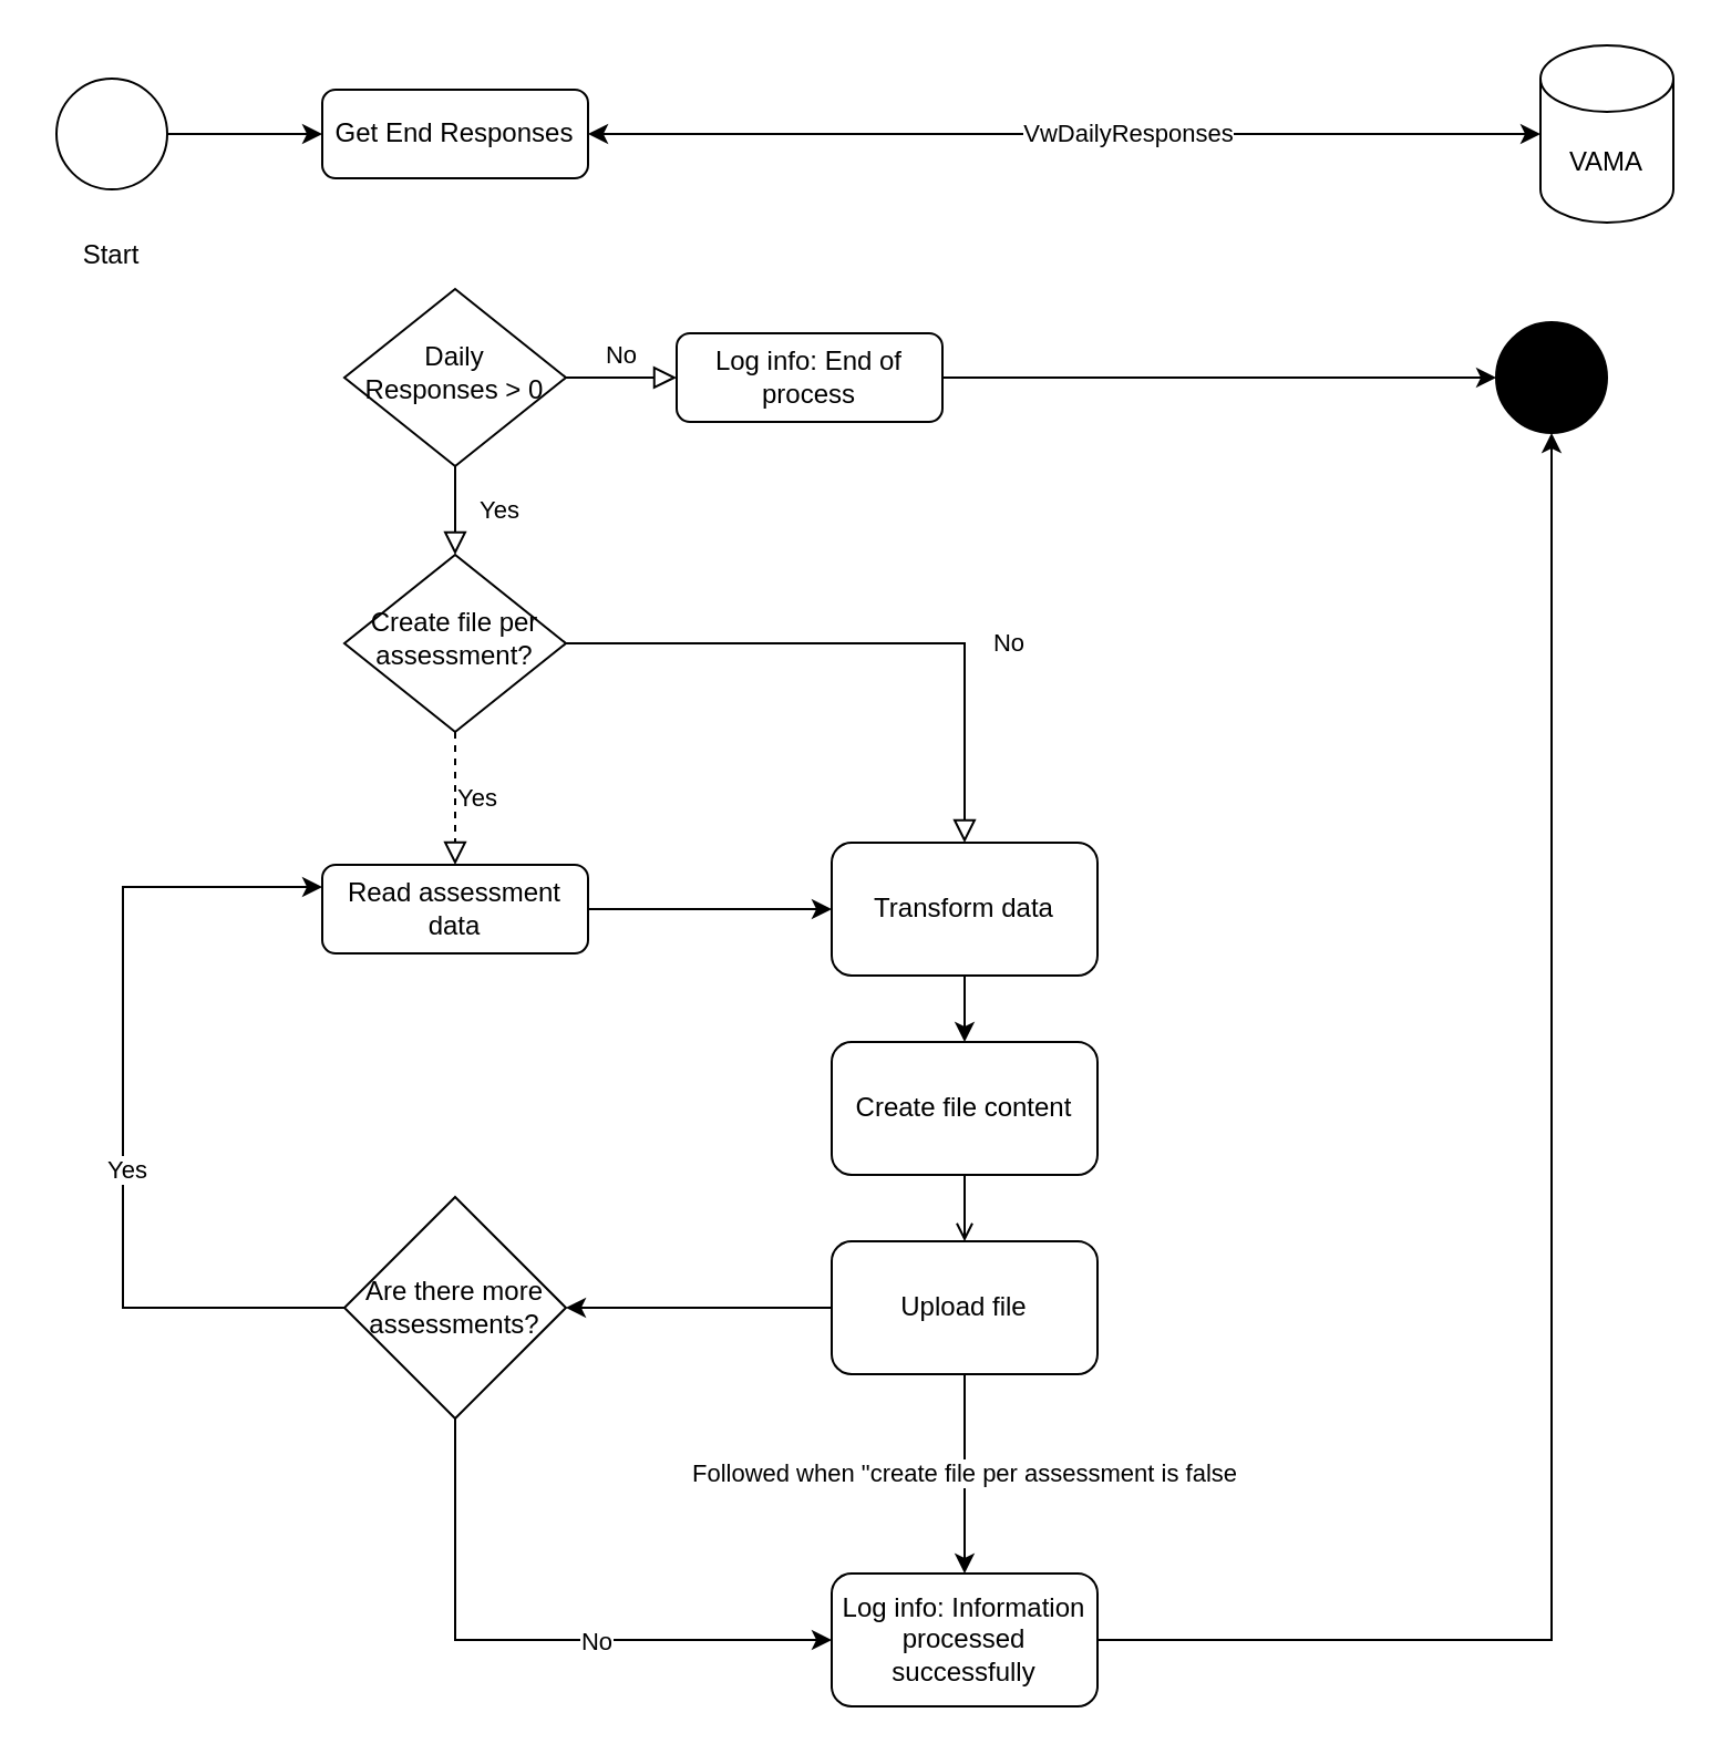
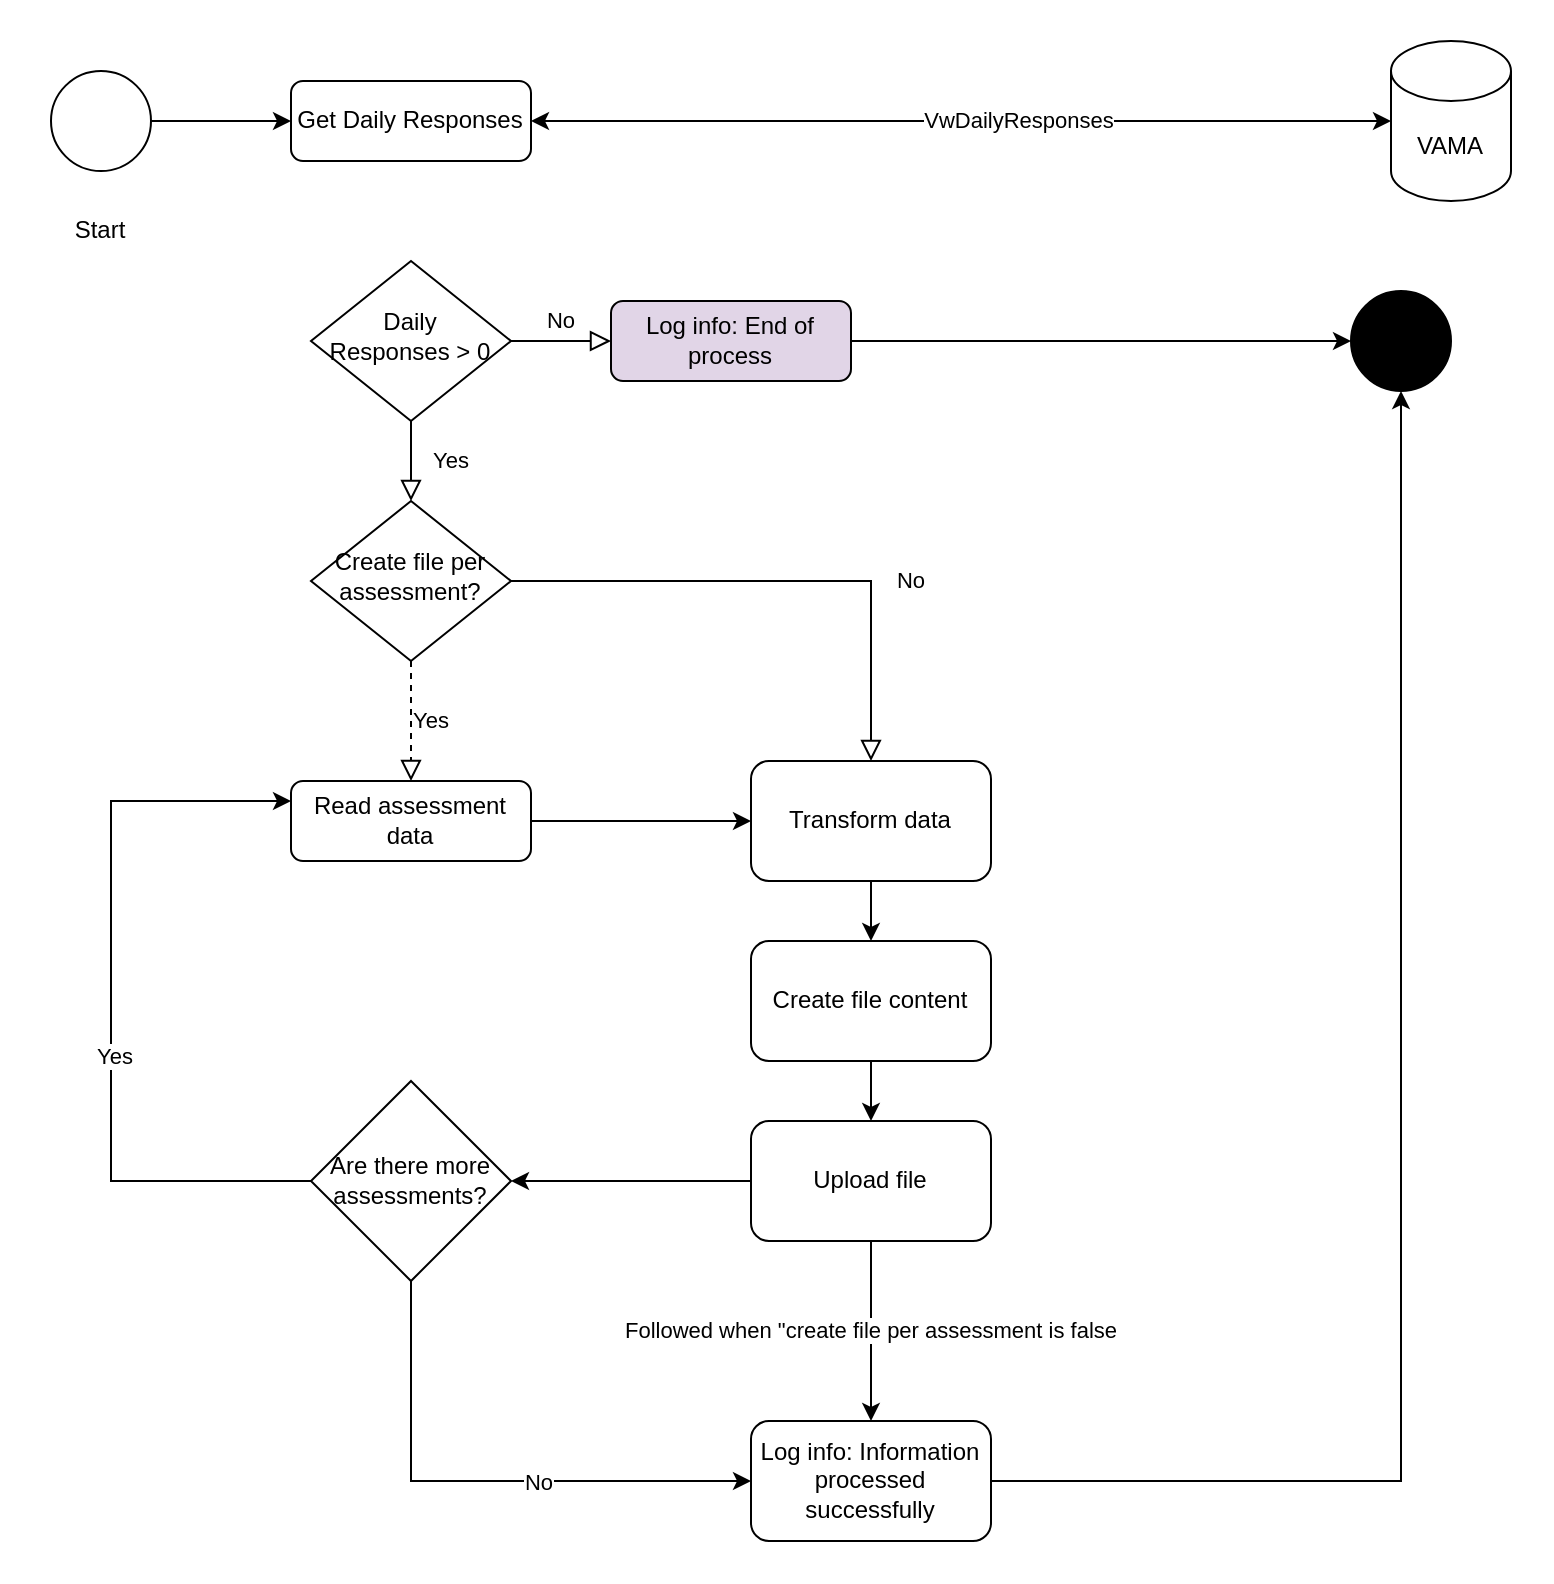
  <mxCell id="0" />
  <mxCell id="1" parent="0" />
- <mxCell id="2" value="Get End Responses" style="rounded=1;whiteSpace=wrap;html=1;fontSize=12;glass=0;strokeWidth=1;shadow=0;" parent="1" vertex="1"><mxGeometry x="145" y="40" width="120" height="40" as="geometry" /></mxCell>
+ <mxCell id="2" value="Get Daily Responses" style="rounded=1;whiteSpace=wrap;html=1;fontSize=12;glass=0;strokeWidth=1;shadow=0;" parent="1" vertex="1"><mxGeometry x="145" y="40" width="120" height="40" as="geometry" /></mxCell>
  <mxCell id="3" value="Yes" style="rounded=0;html=1;jettySize=auto;orthogonalLoop=1;fontSize=11;endArrow=block;endFill=0;endSize=8;strokeWidth=1;shadow=0;labelBackgroundColor=none;edgeStyle=orthogonalEdgeStyle;" parent="1" source="5" target="10" edge="1"><mxGeometry y="20" relative="1" as="geometry"><mxPoint as="offset" /></mxGeometry></mxCell>
  <mxCell id="4" value="No" style="edgeStyle=orthogonalEdgeStyle;rounded=0;html=1;jettySize=auto;orthogonalLoop=1;fontSize=11;endArrow=block;endFill=0;endSize=8;strokeWidth=1;shadow=0;labelBackgroundColor=none;" parent="1" source="5" target="7" edge="1"><mxGeometry y="10" relative="1" as="geometry"><mxPoint as="offset" /></mxGeometry></mxCell>
  <mxCell id="5" value="Daily Responses &amp;gt; 0" style="rhombus;whiteSpace=wrap;html=1;shadow=0;fontFamily=Helvetica;fontSize=12;align=center;strokeWidth=1;spacing=6;spacingTop=-4;" parent="1" vertex="1"><mxGeometry x="155" y="130" width="100" height="80" as="geometry" /></mxCell>
  <mxCell id="6" style="edgeStyle=orthogonalEdgeStyle;rounded=0;orthogonalLoop=1;jettySize=auto;html=1;" edge="1" parent="1" source="7" target="16"><mxGeometry relative="1" as="geometry" /></mxCell>
- <mxCell id="7" value="Log info: End of process" style="rounded=1;whiteSpace=wrap;html=1;fontSize=12;glass=0;strokeWidth=1;shadow=0;" parent="1" vertex="1"><mxGeometry x="305" y="150" width="120" height="40" as="geometry" /></mxCell>
+ <mxCell id="7" value="Log info: End of process" style="rounded=1;whiteSpace=wrap;html=1;fontSize=12;glass=0;strokeWidth=1;shadow=0;fillColor=#e1d5e7;" parent="1" vertex="1"><mxGeometry x="305" y="150" width="120" height="40" as="geometry" /></mxCell>
  <mxCell id="8" value="No" style="rounded=0;html=1;jettySize=auto;orthogonalLoop=1;fontSize=11;endArrow=block;endFill=0;endSize=8;strokeWidth=1;shadow=0;labelBackgroundColor=none;edgeStyle=orthogonalEdgeStyle;" parent="1" source="10" target="18" edge="1"><mxGeometry x="0.333" y="20" relative="1" as="geometry"><mxPoint as="offset" /><mxPoint x="205" y="390" as="targetPoint" /></mxGeometry></mxCell>
  <mxCell id="9" value="Yes" style="edgeStyle=orthogonalEdgeStyle;rounded=0;html=1;jettySize=auto;orthogonalLoop=1;fontSize=11;endArrow=block;endFill=0;endSize=8;strokeWidth=1;shadow=0;labelBackgroundColor=none;dashed=1;" parent="1" source="10" target="12" edge="1"><mxGeometry y="10" relative="1" as="geometry"><mxPoint as="offset" /></mxGeometry></mxCell>
  <mxCell id="10" value="Create file per assessment?" style="rhombus;whiteSpace=wrap;html=1;shadow=0;fontFamily=Helvetica;fontSize=12;align=center;strokeWidth=1;spacing=6;spacingTop=-4;" parent="1" vertex="1"><mxGeometry x="155" y="250" width="100" height="80" as="geometry" /></mxCell>
  <mxCell id="11" style="edgeStyle=orthogonalEdgeStyle;rounded=0;orthogonalLoop=1;jettySize=auto;html=1;entryX=0;entryY=0.5;entryDx=0;entryDy=0;" edge="1" parent="1" source="12" target="18"><mxGeometry relative="1" as="geometry" /></mxCell>
  <mxCell id="12" value="Read assessment data" style="rounded=1;whiteSpace=wrap;html=1;fontSize=12;glass=0;strokeWidth=1;shadow=0;" parent="1" vertex="1"><mxGeometry x="145" y="390" width="120" height="40" as="geometry" /></mxCell>
  <mxCell id="13" value="VAMA" style="shape=cylinder3;whiteSpace=wrap;html=1;boundedLbl=1;backgroundOutline=1;size=15;" vertex="1" parent="1"><mxGeometry x="695" y="20" width="60" height="80" as="geometry" /></mxCell>
  <mxCell id="14" value="" style="endArrow=classic;startArrow=classic;html=1;rounded=0;entryX=0;entryY=0.5;entryDx=0;entryDy=0;entryPerimeter=0;exitX=1;exitY=0.5;exitDx=0;exitDy=0;" edge="1" parent="1" source="2" target="13"><mxGeometry width="50" height="50" relative="1" as="geometry"><mxPoint x="375" y="380" as="sourcePoint" /><mxPoint x="425" y="330" as="targetPoint" /></mxGeometry></mxCell>
  <mxCell id="15" value="VwDailyResponses" style="edgeLabel;html=1;align=center;verticalAlign=middle;resizable=0;points=[];" vertex="1" connectable="0" parent="14"><mxGeometry x="0.13" y="1" relative="1" as="geometry"><mxPoint as="offset" /></mxGeometry></mxCell>
  <mxCell id="16" value="" style="ellipse;whiteSpace=wrap;html=1;aspect=fixed;fillColor=#000000;" vertex="1" parent="1"><mxGeometry x="675" y="145" width="50" height="50" as="geometry" /></mxCell>
  <mxCell id="17" style="edgeStyle=orthogonalEdgeStyle;rounded=0;orthogonalLoop=1;jettySize=auto;html=1;" edge="1" parent="1" source="18" target="20"><mxGeometry relative="1" as="geometry" /></mxCell>
  <mxCell id="18" value="Transform data" style="rounded=1;whiteSpace=wrap;html=1;fillColor=#FFFFFF;" vertex="1" parent="1"><mxGeometry x="375" y="380" width="120" height="60" as="geometry" /></mxCell>
- <mxCell id="19" style="edgeStyle=orthogonalEdgeStyle;rounded=0;orthogonalLoop=1;jettySize=auto;html=1;endArrow=open;" edge="1" parent="1" source="20" target="23"><mxGeometry relative="1" as="geometry" /></mxCell>
+ <mxCell id="19" style="edgeStyle=orthogonalEdgeStyle;rounded=0;orthogonalLoop=1;jettySize=auto;html=1;" edge="1" parent="1" source="20" target="23"><mxGeometry relative="1" as="geometry" /></mxCell>
  <mxCell id="20" value="Create file content" style="rounded=1;whiteSpace=wrap;html=1;fillColor=#FFFFFF;" vertex="1" parent="1"><mxGeometry x="375" y="470" width="120" height="60" as="geometry" /></mxCell>
  <mxCell id="21" value="Followed when &quot;create file per assessment is false" style="edgeStyle=orthogonalEdgeStyle;rounded=0;orthogonalLoop=1;jettySize=auto;html=1;" edge="1" parent="1" source="23" target="30"><mxGeometry relative="1" as="geometry" /></mxCell>
  <mxCell id="22" style="edgeStyle=orthogonalEdgeStyle;rounded=0;orthogonalLoop=1;jettySize=auto;html=1;entryX=1;entryY=0.5;entryDx=0;entryDy=0;" edge="1" parent="1" source="23" target="28"><mxGeometry relative="1" as="geometry" /></mxCell>
  <mxCell id="23" value="Upload file" style="rounded=1;whiteSpace=wrap;html=1;fillColor=#FFFFFF;" vertex="1" parent="1"><mxGeometry x="375" y="560" width="120" height="60" as="geometry" /></mxCell>
  <mxCell id="24" style="edgeStyle=orthogonalEdgeStyle;rounded=0;orthogonalLoop=1;jettySize=auto;html=1;entryX=0;entryY=0.5;entryDx=0;entryDy=0;exitX=0.5;exitY=1;exitDx=0;exitDy=0;" edge="1" parent="1" source="28" target="30"><mxGeometry relative="1" as="geometry" /></mxCell>
  <mxCell id="25" value="No" style="edgeLabel;html=1;align=center;verticalAlign=middle;resizable=0;points=[];" vertex="1" connectable="0" parent="24"><mxGeometry x="0.201" relative="1" as="geometry"><mxPoint x="1" as="offset" /></mxGeometry></mxCell>
  <mxCell id="26" style="edgeStyle=orthogonalEdgeStyle;rounded=0;orthogonalLoop=1;jettySize=auto;html=1;entryX=0;entryY=0.25;entryDx=0;entryDy=0;exitX=0;exitY=0.5;exitDx=0;exitDy=0;" edge="1" parent="1" source="28" target="12"><mxGeometry relative="1" as="geometry"><Array as="points"><mxPoint x="55" y="590" /><mxPoint x="55" y="400" /></Array></mxGeometry></mxCell>
  <mxCell id="27" value="Yes" style="edgeLabel;html=1;align=center;verticalAlign=middle;resizable=0;points=[];" vertex="1" connectable="0" parent="26"><mxGeometry x="-0.141" y="-1" relative="1" as="geometry"><mxPoint as="offset" /></mxGeometry></mxCell>
  <mxCell id="28" value="Are there more assessments?" style="rhombus;whiteSpace=wrap;html=1;fillColor=#FFFFFF;" vertex="1" parent="1"><mxGeometry x="155" y="540" width="100" height="100" as="geometry" /></mxCell>
  <mxCell id="29" style="edgeStyle=orthogonalEdgeStyle;rounded=0;orthogonalLoop=1;jettySize=auto;html=1;entryX=0.5;entryY=1;entryDx=0;entryDy=0;" edge="1" parent="1" source="30" target="16"><mxGeometry relative="1" as="geometry" /></mxCell>
  <mxCell id="30" value="Log info: Information processed successfully" style="rounded=1;whiteSpace=wrap;html=1;fillColor=#FFFFFF;" vertex="1" parent="1"><mxGeometry x="375" y="710" width="120" height="60" as="geometry" /></mxCell>
  <mxCell id="31" style="edgeStyle=orthogonalEdgeStyle;rounded=0;orthogonalLoop=1;jettySize=auto;html=1;entryX=0;entryY=0.5;entryDx=0;entryDy=0;" edge="1" parent="1" source="32" target="2"><mxGeometry relative="1" as="geometry" /></mxCell>
  <mxCell id="32" value="" style="ellipse;whiteSpace=wrap;html=1;aspect=fixed;fillColor=#FFFFFF;" vertex="1" parent="1"><mxGeometry x="25" y="35" width="50" height="50" as="geometry" /></mxCell>
  <mxCell id="33" value="Start" style="text;html=1;strokeColor=none;fillColor=none;align=center;verticalAlign=middle;whiteSpace=wrap;rounded=0;" vertex="1" parent="1"><mxGeometry x="20" y="100" width="60" height="30" as="geometry" /></mxCell>
